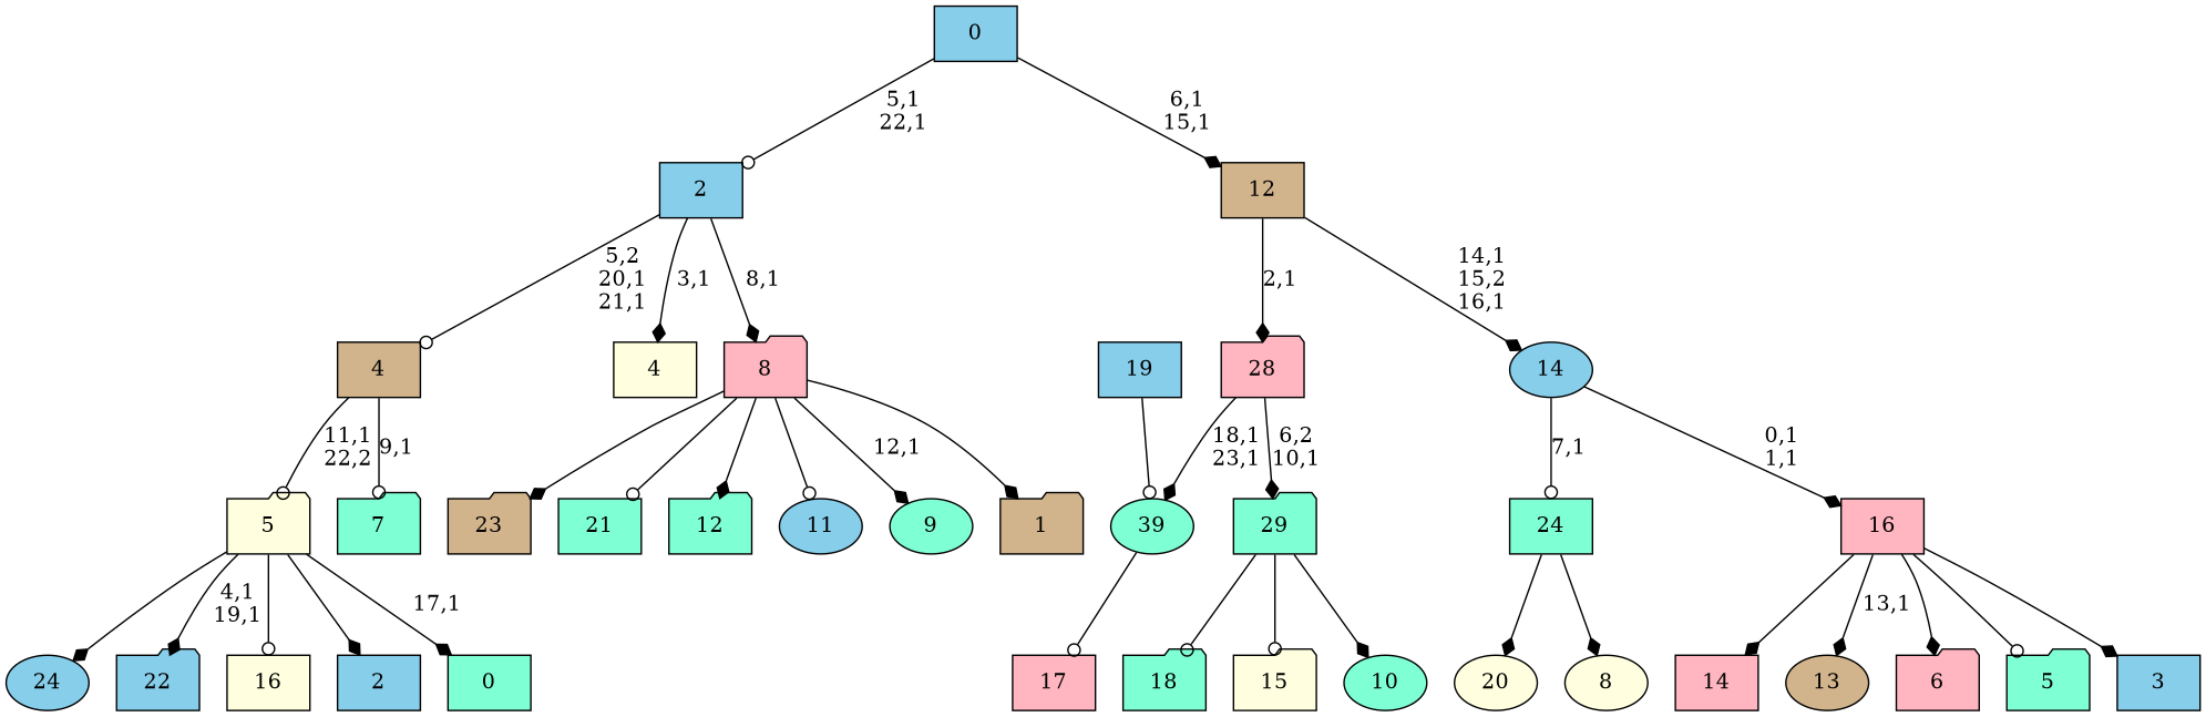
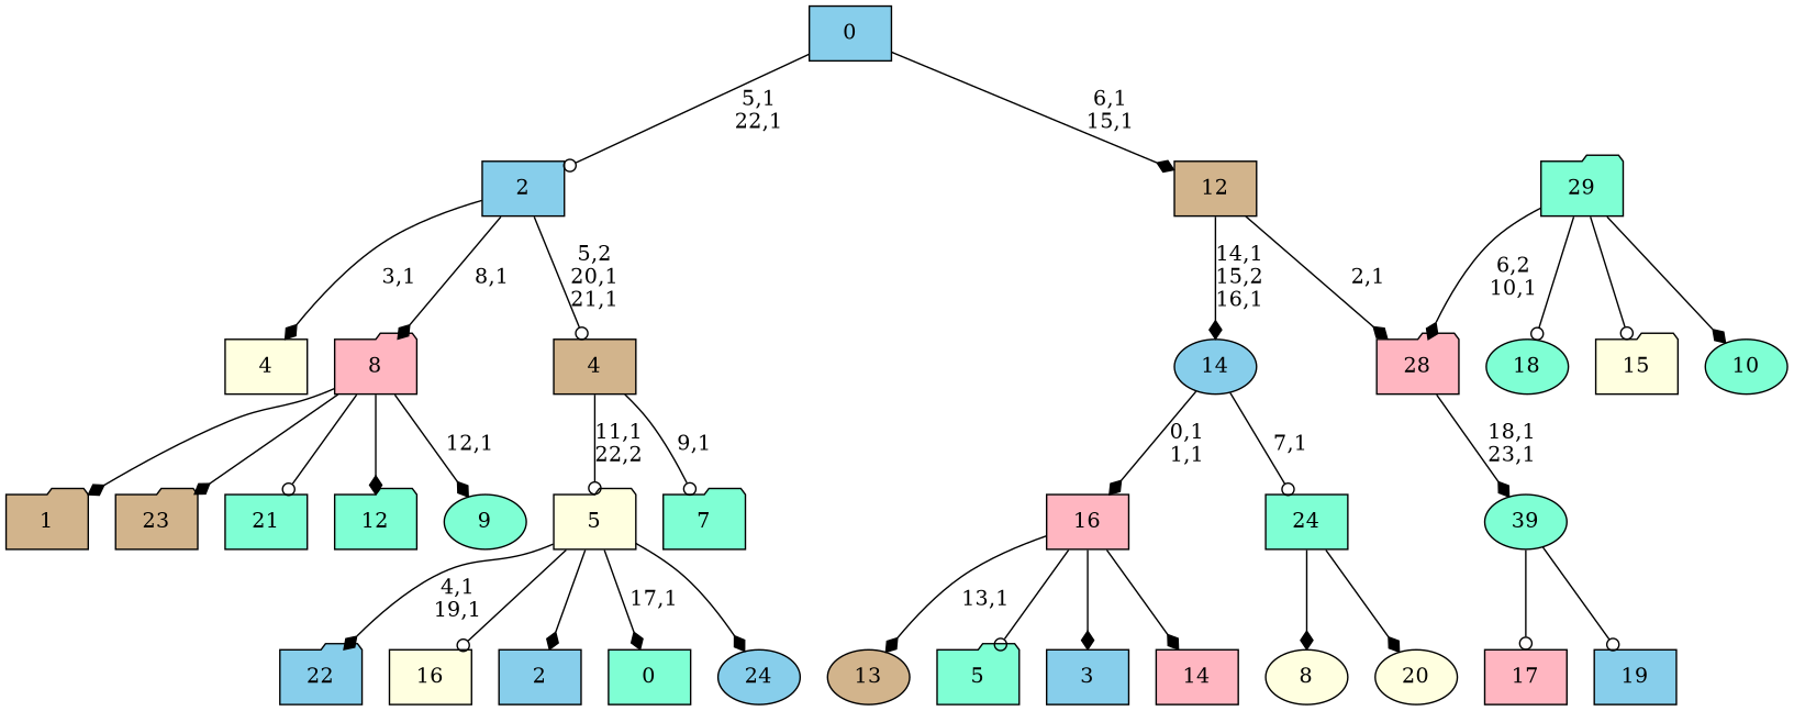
  digraph {
    node [fillcolor=aquamarine shape=box style=filled]
    edge [arrowhead=diamond]
    n1 [fillcolor=skyblue label=24 shape=ellipse]
    n2 [fillcolor=tan label=23 shape=folder]
    n3 [fillcolor=skyblue label=22 shape=folder]
    n4 [label=21]
    n5 [fillcolor=lightyellow label=20 shape=ellipse]
    n6 [fillcolor=skyblue label=19]
-   n7 [label=18 shape=folder]
+   n7 [label=18 shape=ellipse]
    n8 [fillcolor=lightpink label=17]
    39 [shape=ellipse]
    n10 [fillcolor=lightyellow label=16]
    n11 [fillcolor=lightyellow label=15 shape=folder]
    n12 [fillcolor=lightpink label=14]
    n13 [fillcolor=tan label=13 shape=ellipse]
    n14 [label=12 shape=folder]
-   n15 [fillcolor=skyblue label=11 shape=ellipse]
    n16 [label=10 shape=ellipse]
    29 [shape=folder]
    28 [fillcolor=lightpink shape=folder]
    n19 [label=9 shape=ellipse]
    n20 [fillcolor=lightyellow label=8 shape=ellipse]
    24
    n22 [label=7 shape=folder]
-   n23 [fillcolor=lightpink label=6 shape=folder]
    n24 [label=5 shape=folder]
    n25 [fillcolor=lightyellow label=4]
    n26 [fillcolor=skyblue label=3]
    16 [fillcolor=lightpink]
    14 [fillcolor=skyblue shape=ellipse]
    12 [fillcolor=tan]
    n30 [fillcolor=skyblue label=2]
    n31 [fillcolor=tan label=1 shape=folder]
    8 [fillcolor=lightpink shape=folder]
    n33 [label=0]
    5 [fillcolor=lightyellow shape=folder]
    4 [fillcolor=tan]
    2 [fillcolor=skyblue]
    0 [fillcolor=skyblue]
-   n6 -> 39 [arrowhead=odot]
+   39 -> n6 [arrowhead=odot]
    39 -> n8 [arrowhead=odot]
    29 -> n7 [arrowhead=odot]
    29 -> n11 [arrowhead=odot]
    29 -> n16
    28 -> 39 [label="18,1\n23,1"]
-   28 -> 29 [label="6,2\n10,1"]
+   29 -> 28 [label="6,2\n10,1"]
    24 -> n5
    24 -> n20
    16 -> n12
    16 -> n13 [label="13,1"]
-   16 -> n23
    16 -> n24 [arrowhead=odot]
    16 -> n26
    14 -> 24 [arrowhead=odot label="7,1"]
    14 -> 16 [label="0,1\n1,1"]
    12 -> 28 [label="2,1"]
    12 -> 14 [label="14,1\n15,2\n16,1"]
    8 -> n2
    8 -> n4 [arrowhead=odot]
    8 -> n14
-   8 -> n15 [arrowhead=odot]
    8 -> n19 [label="12,1"]
    8 -> n31
    5 -> n1
    5 -> n3 [label="4,1\n19,1"]
    5 -> n10 [arrowhead=odot]
    5 -> n30
    5 -> n33 [label="17,1"]
    4 -> n22 [arrowhead=odot label="9,1"]
    4 -> 5 [arrowhead=odot label="11,1\n22,2"]
    2 -> n25 [label="3,1"]
    2 -> 8 [label="8,1"]
    2 -> 4 [arrowhead=odot label="5,2\n20,1\n21,1"]
    0 -> 12 [label="6,1\n15,1"]
    0 -> 2 [arrowhead=odot label="5,1\n22,1"]
  }
